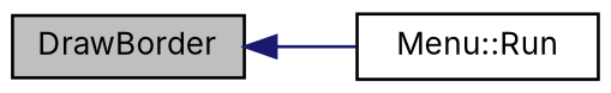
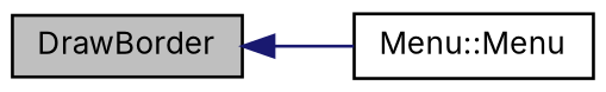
  digraph {
    rankdir=LR
    fontname=Inter
    node [color=black fontname=Inter fontsize=10 shape=record style=filled]
    n1 [fillcolor=grey75 fontcolor=black height=0.2 label=DrawBorder width=0.4]
-   n2 [fillcolor=white height=0.2 label="Menu::Run" width=0.4]
+   n2 [fillcolor=white height=0.2 label="Menu::Menu" width=0.4]
    n1 -> n2 [color=midnightblue dir=back fontname=Inter fontsize=10 labelfontname=Helvetica labelfontsize=10 style=solid]
  }
